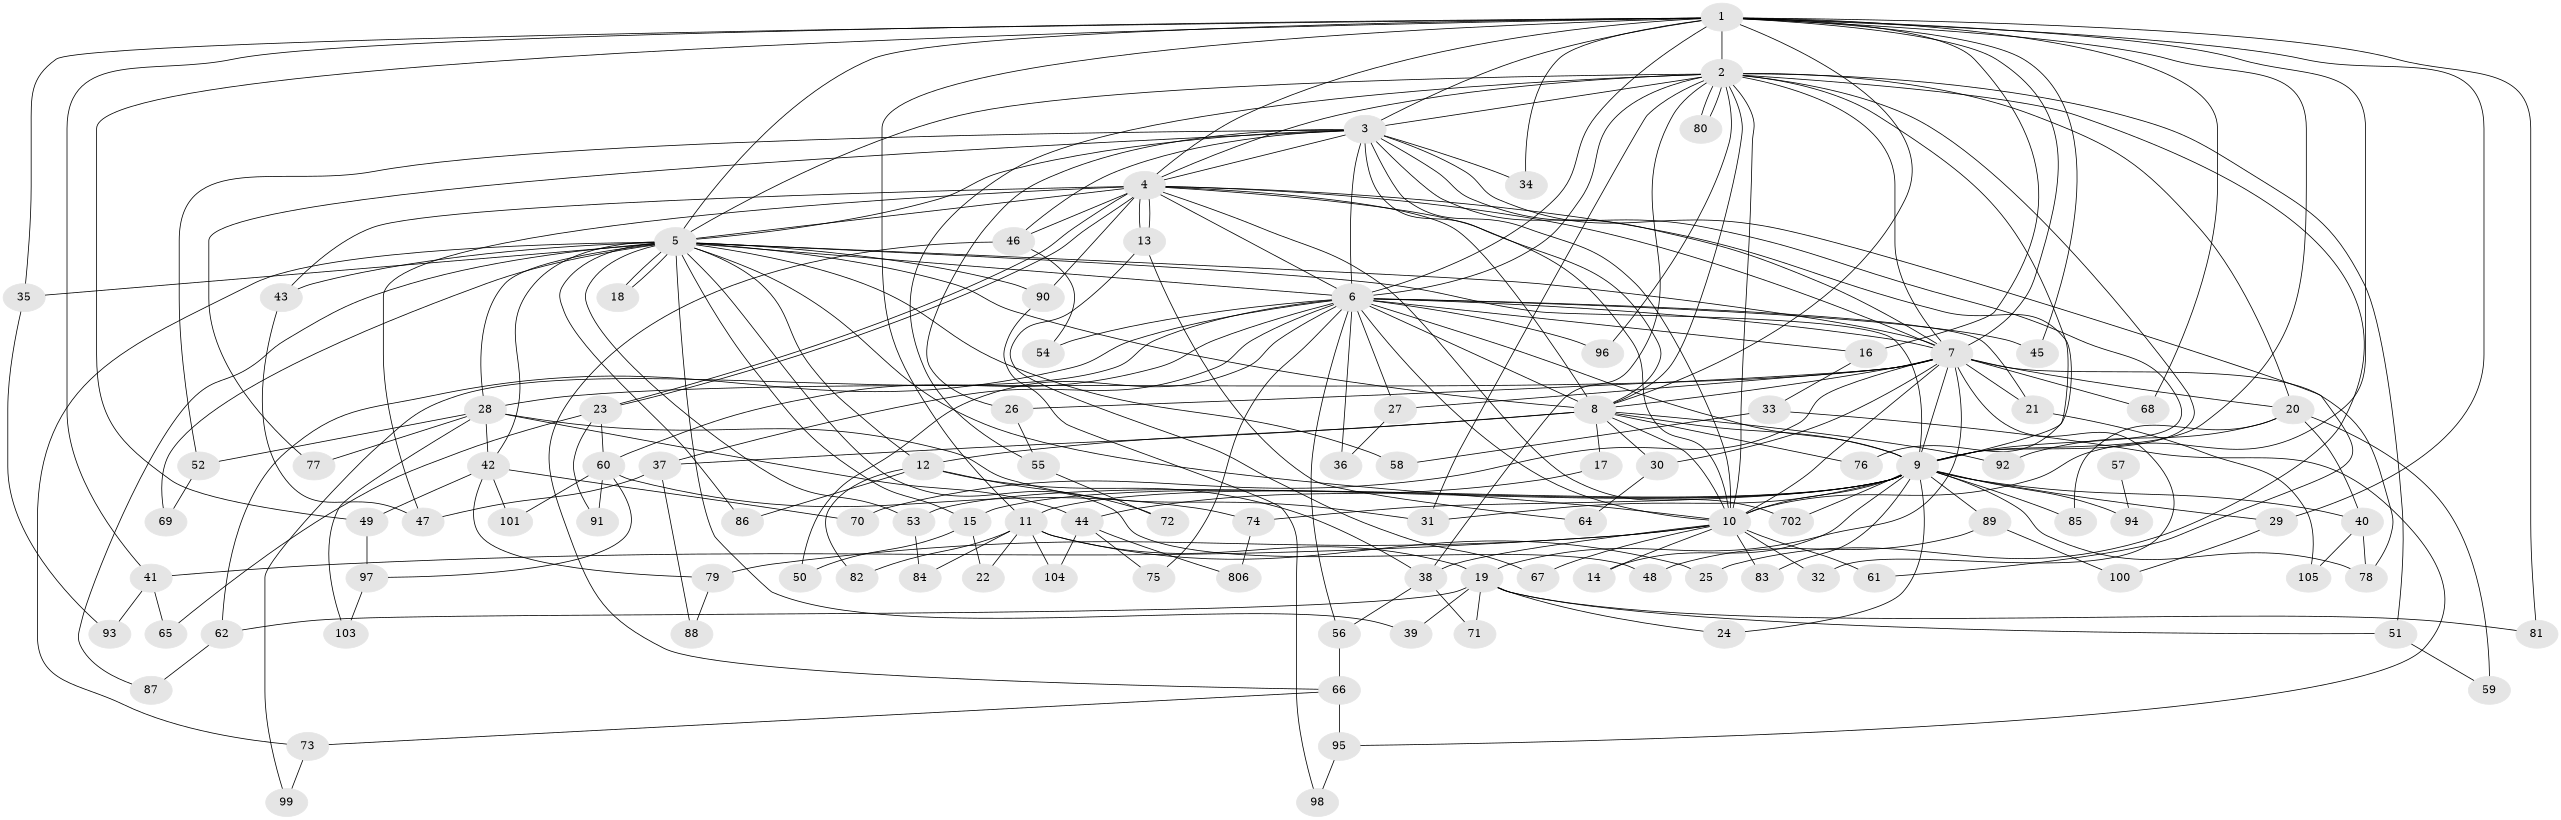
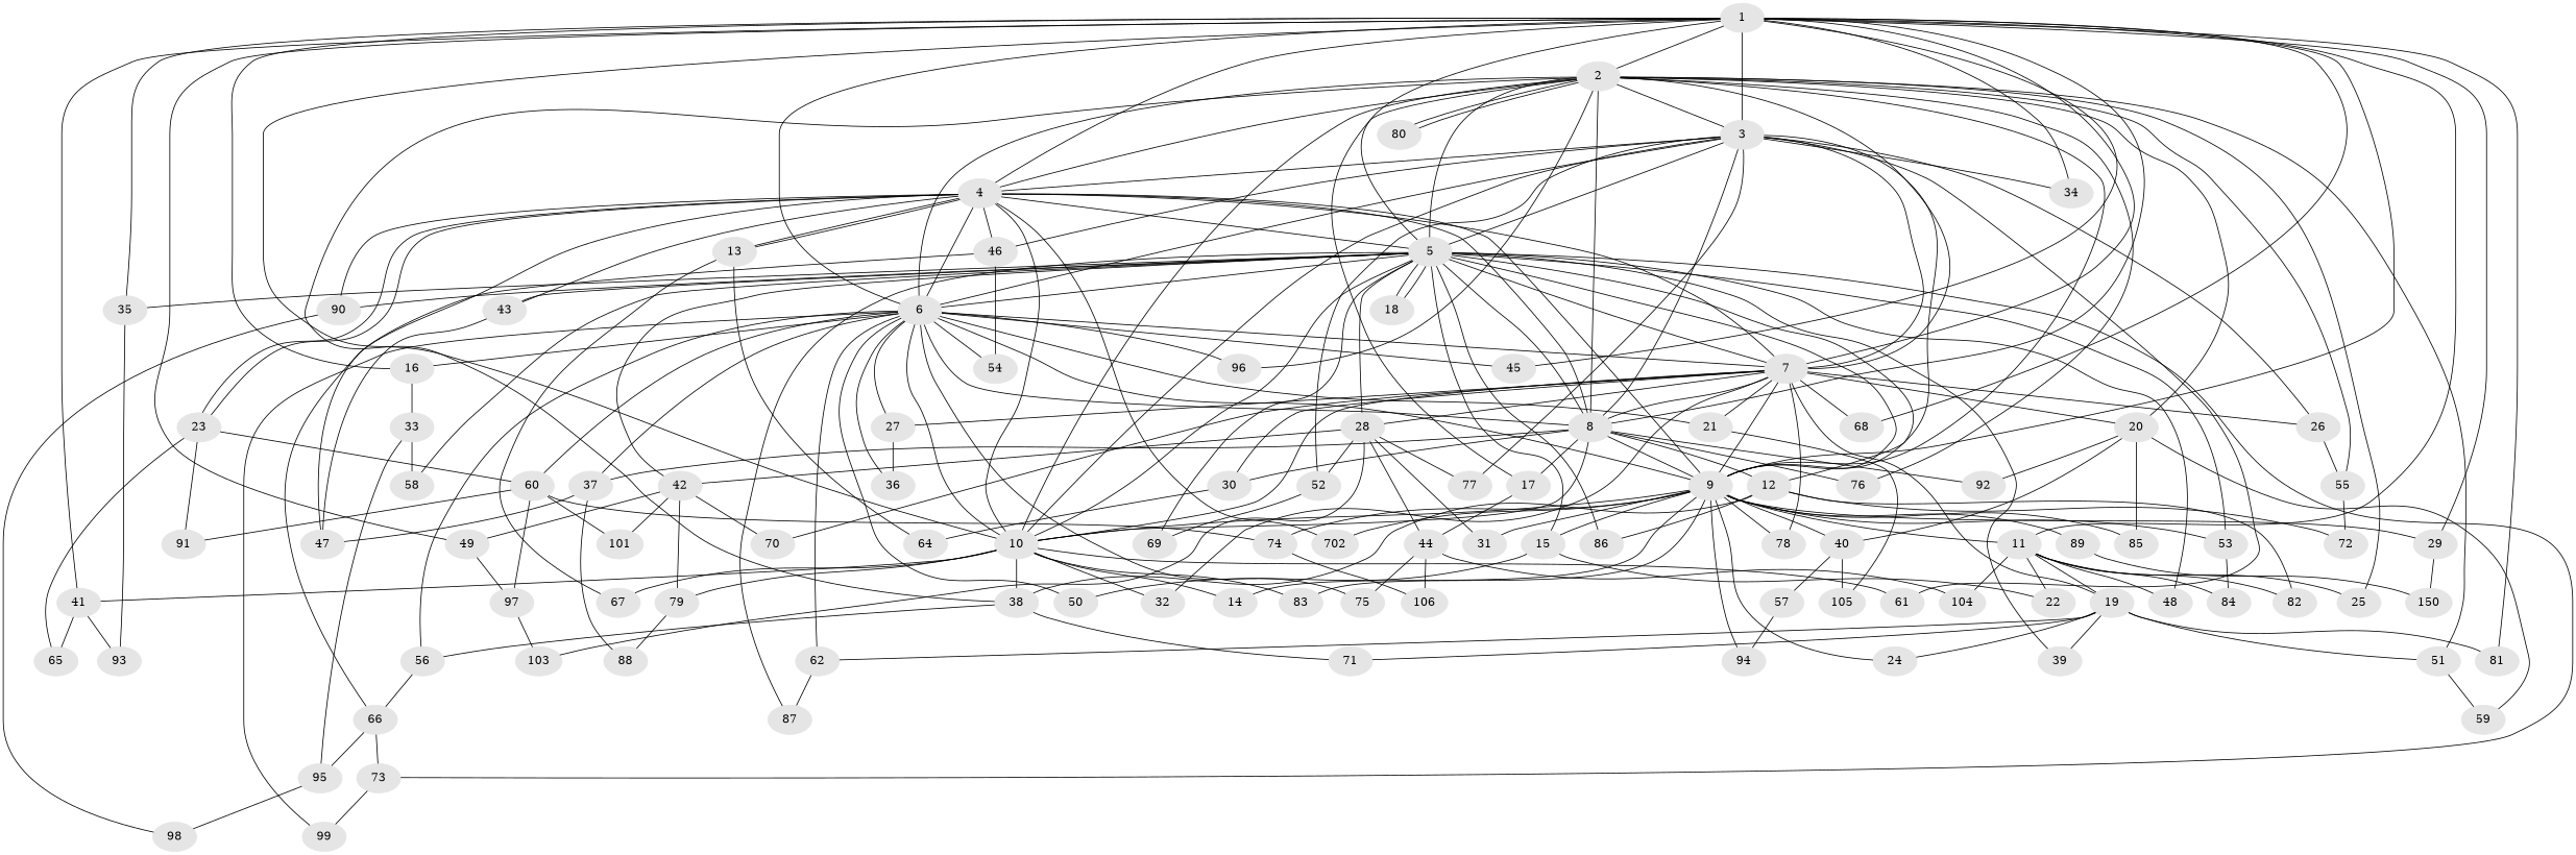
  graph {
    node [color=gray90 style=filled]
    1
    2
    3
    4
    5
    6
    7
    8
    9
    10
    11
    16
    29
    34
    35
    41
    45
    49
    68
    81
    17
    20
    25
    38
    51
    55
    76
    80
    96
    26
    46
    52
    61
    77
    13
    23
    43
    90
    n39 [label=702]
    47
    12
    15
    18
    28
    39
    42
    48
    53
    58
    69
    73
    86
    87
    21
    27
    36
    37
    50
    54
    56
    60
    62
    75
    99
    19
    30
    32
    70
    78
    92
    89
    14
    24
    31
    40
    74
    83
    85
    94
    67
    79
    22
    82
    84
    104
    33
-   100
+   100 [label=150]
    93
    65
    97
    44
    59
    71
    72
    66
    64
    91
    57
    98
    103
    101
    105
    88
-   106 [label=806]
+   106
    95
    1 -- 2
    1 -- 3
    1 -- 4
    1 -- 5
    1 -- 6
    1 -- 7
    1 -- 8
    1 -- 9
    1 -- 10
    1 -- 11
    1 -- 16
    1 -- 29
    1 -- 34
    1 -- 35
    1 -- 41
    1 -- 45
    1 -- 49
    1 -- 68
    1 -- 81
    2 -- 3
    2 -- 4
    2 -- 5
    2 -- 6
    2 -- 7
    2 -- 8
    2 -- 9
    2 -- 10
-   2 -- 31
+   2 -- 17
    2 -- 20
    2 -- 25
    2 -- 38
    2 -- 51
    2 -- 55
    2 -- 76
    2 -- 80
    2 -- 80
    2 -- 96
    3 -- 4
    3 -- 5
    3 -- 6
    3 -- 7
    3 -- 8
    3 -- 9
    3 -- 10
    3 -- 34
    3 -- 26
    3 -- 46
    3 -- 52
    3 -- 61
    3 -- 77
    4 -- 5
    4 -- 6
    4 -- 7
    4 -- 8
    4 -- 9
    4 -- 10
    4 -- 46
    4 -- 13
    4 -- 13
    4 -- 23
    4 -- 23
    4 -- 43
    4 -- 90
    4 -- n39
    4 -- 47
    5 -- 6
    5 -- 7
    5 -- 8
    5 -- 9
    5 -- 10
    5 -- 35
    5 -- 43
    5 -- 90
    5 -- 12
    5 -- 15
    5 -- 18
    5 -- 18
    5 -- 28
    5 -- 39
    5 -- 42
    5 -- 48
    5 -- 53
    5 -- 58
    5 -- 69
    5 -- 73
    5 -- 86
    5 -- 87
    6 -- 7
    6 -- 8
    6 -- 9
    6 -- 10
    6 -- 16
    6 -- 45
    6 -- 96
    6 -- 21
    6 -- 27
    6 -- 36
    6 -- 37
    6 -- 50
    6 -- 54
    6 -- 56
    6 -- 60
    6 -- 62
    6 -- 75
    6 -- 99
    7 -- 8
    7 -- 9
    7 -- 10
    7 -- 68
    7 -- 20
    7 -- 26
    7 -- 28
    7 -- 21
    7 -- 27
    7 -- 19
    7 -- 30
    7 -- 32
    7 -- 70
    7 -- 78
    8 -- 9
    8 -- 10
    8 -- 17
    8 -- 76
    8 -- 12
    8 -- 37
    8 -- 30
    8 -- 92
    9 -- 10
    9 -- 11
    9 -- 29
    9 -- n39
    9 -- 15
    9 -- 53
    9 -- 78
    9 -- 89
    9 -- 14
    9 -- 24
    9 -- 31
    9 -- 40
    9 -- 74
    9 -- 83
    9 -- 85
    9 -- 94
    10 -- 41
    10 -- 38
    10 -- 61
    10 -- 32
    10 -- 14
    10 -- 83
    10 -- 67
    10 -- 79
    11 -- 25
-   89 -- 48
+   11 -- 48
    11 -- 19
    11 -- 22
    11 -- 82
    11 -- 84
    11 -- 104
    16 -- 33
    29 -- 100
    35 -- 93
    41 -- 93
    41 -- 65
    49 -- 97
    17 -- 44
    20 -- 92
    20 -- 40
    20 -- 85
    20 -- 59
    38 -- 56
    38 -- 71
    51 -- 59
    55 -- 72
    26 -- 55
    46 -- 54
    46 -- 66
    52 -- 69
    13 -- 67
    13 -- 64
    23 -- 60
    23 -- 65
    23 -- 91
    43 -- 47
    90 -- 98
    12 -- 38
    12 -- 86
    12 -- 82
    12 -- 72
    15 -- 50
    15 -- 22
    28 -- 52
    28 -- 77
    28 -- 42
    28 -- 31
    28 -- 44
    28 -- 103
    42 -- 49
    42 -- 70
    42 -- 79
    42 -- 101
    53 -- 84
    73 -- 99
    21 -- 105
    27 -- 36
    37 -- 47
    37 -- 88
    56 -- 66
    60 -- 74
    60 -- 97
    60 -- 91
    60 -- 101
    62 -- 87
    19 -- 81
    19 -- 51
    19 -- 39
    19 -- 62
    19 -- 24
    19 -- 71
    30 -- 64
    89 -- 100
-   40 -- 78
+   40 -- 57
    40 -- 105
    74 -- 106
    79 -- 88
    33 -- 58
    33 -- 95
    97 -- 103
    44 -- 75
    44 -- 104
    44 -- 106
    66 -- 73
    66 -- 95
    57 -- 94
    95 -- 98
  }
